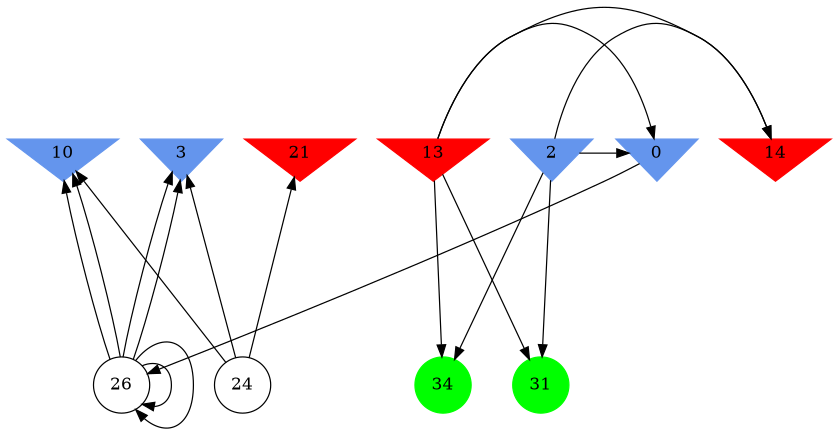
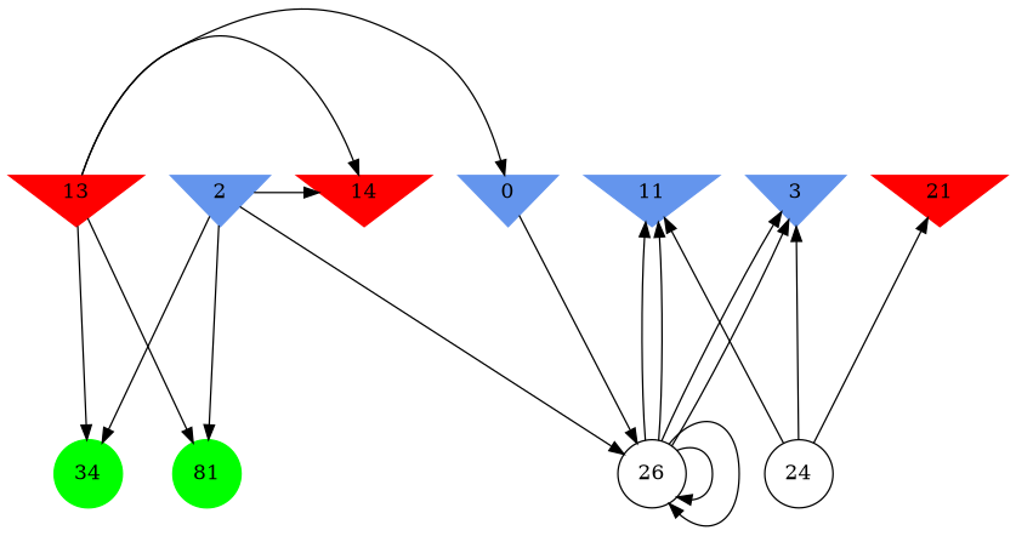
  digraph {
    ranksep=2.0
    node [color=cornflowerblue shape=invtriangle style=filled]
    0
    2
    3
-   10
+   10 [label=11]
    13 [color=red]
    14 [color=red]
    21 [color=red]
    24 [color=black shape=circle style=""]
    26 [color=black shape=circle style=""]
    n10 [color=green label=34 shape=circle]
-   31 [color=green shape=circle]
+   31 [color=green shape=circle label=81]
    subgraph sub_1 {
      rank=same
      0
      2
      3
      10
      13
      14
      21
    }
    subgraph sub_2 {
      rank=same
      24
      26
    }
    subgraph sub_3 {
      rank=same
      n10
      31
    }
    0 -> 26
-   2 -> 0
+   2 -> 26
    2 -> 14
    2 -> n10
    2 -> 31
    13 -> 0
    13 -> 14
    13 -> n10
    13 -> 31
    24 -> 3
    24 -> 10
    24 -> 21
    26 -> 3
    26 -> 3
    26 -> 10
    26 -> 10
    26 -> 26
    26 -> 26
  }
